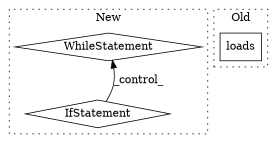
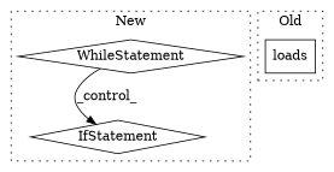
  digraph {
    node [shape=diamond]
    n1 [a=61 l="7,2" label=WhileStatement s="5195,5206"]
    n2 [a=25 l="4,2" label=IfStatement s="5278,5288"]
    n3 [a=32 l="6,1" label=loads s="2967,2978" shape=box]
    subgraph cluster_1 {
      label=New
      style=dotted
      n1
      n2
    }
    subgraph cluster_2 {
      label=Old
      style=dotted
      n3
    }
-   n2 -> n1 [label=_control_]
+   n1 -> n2 [label=_control_]
  }
